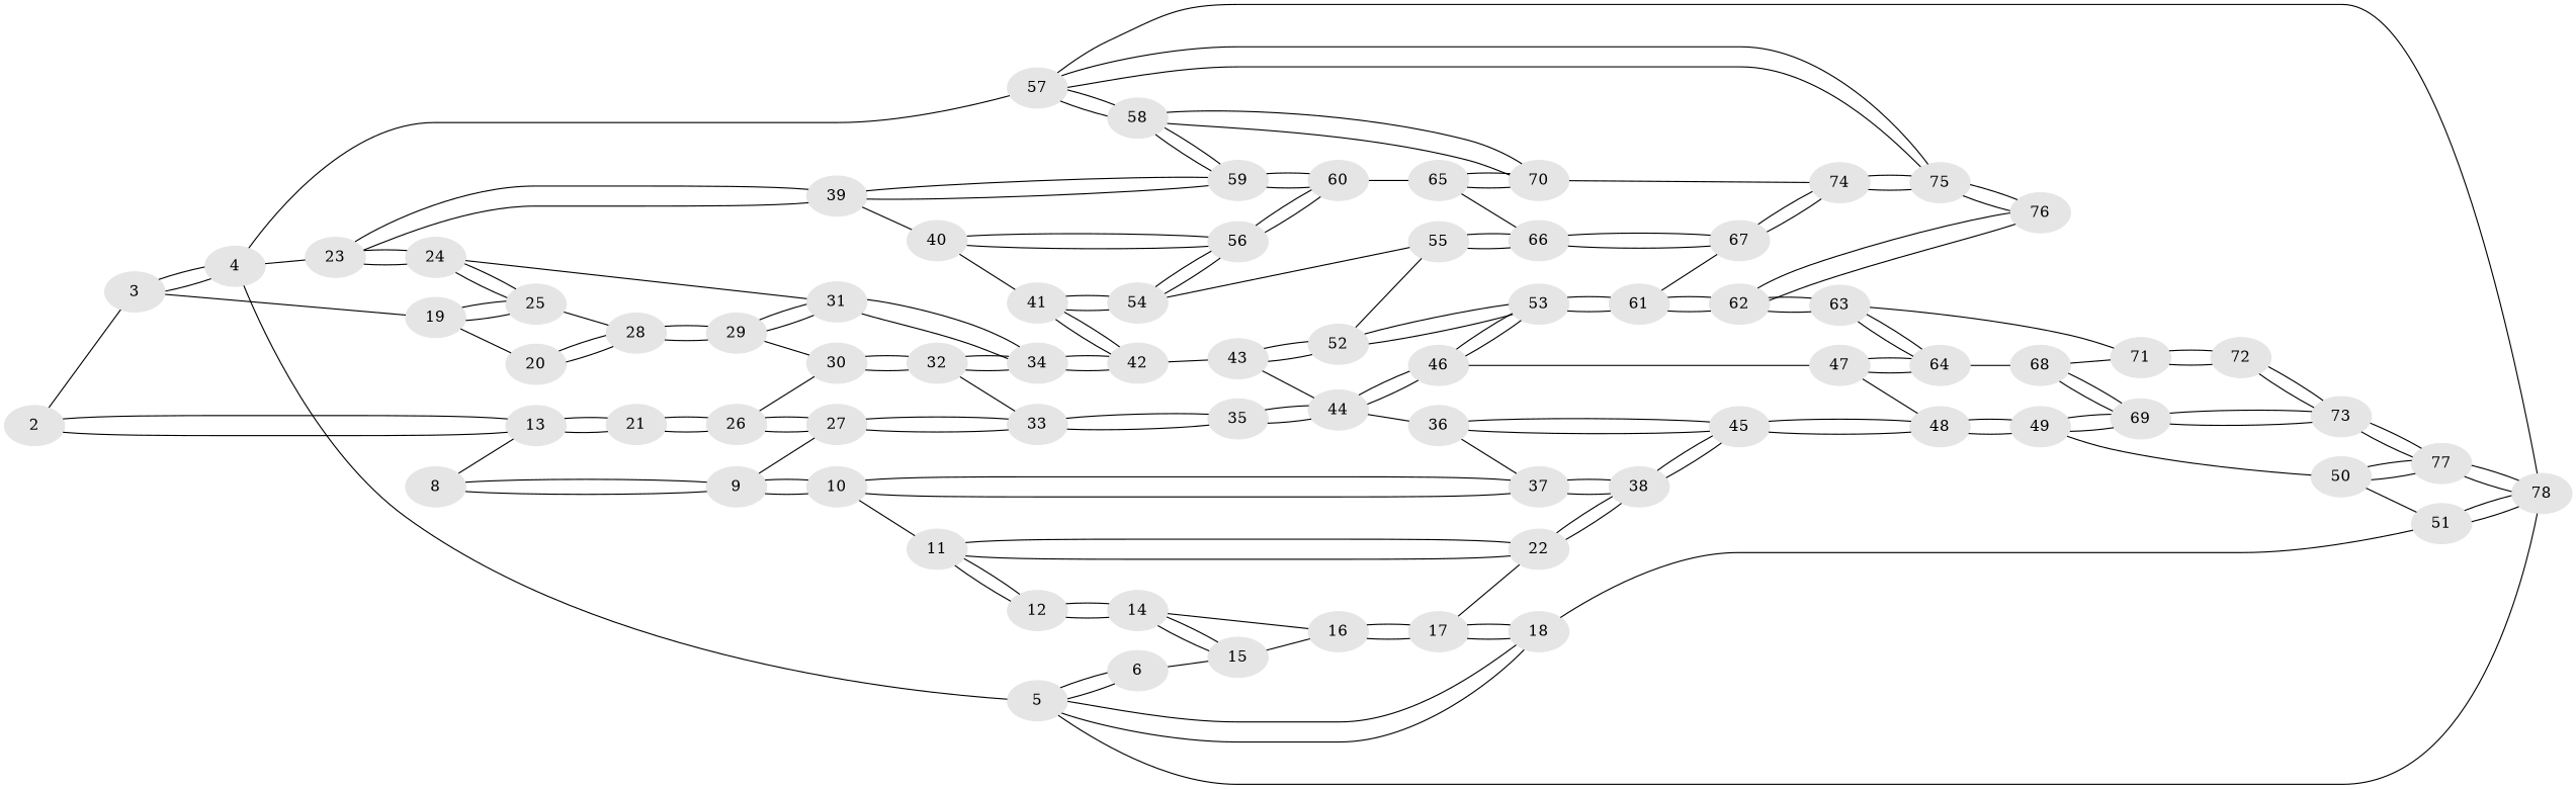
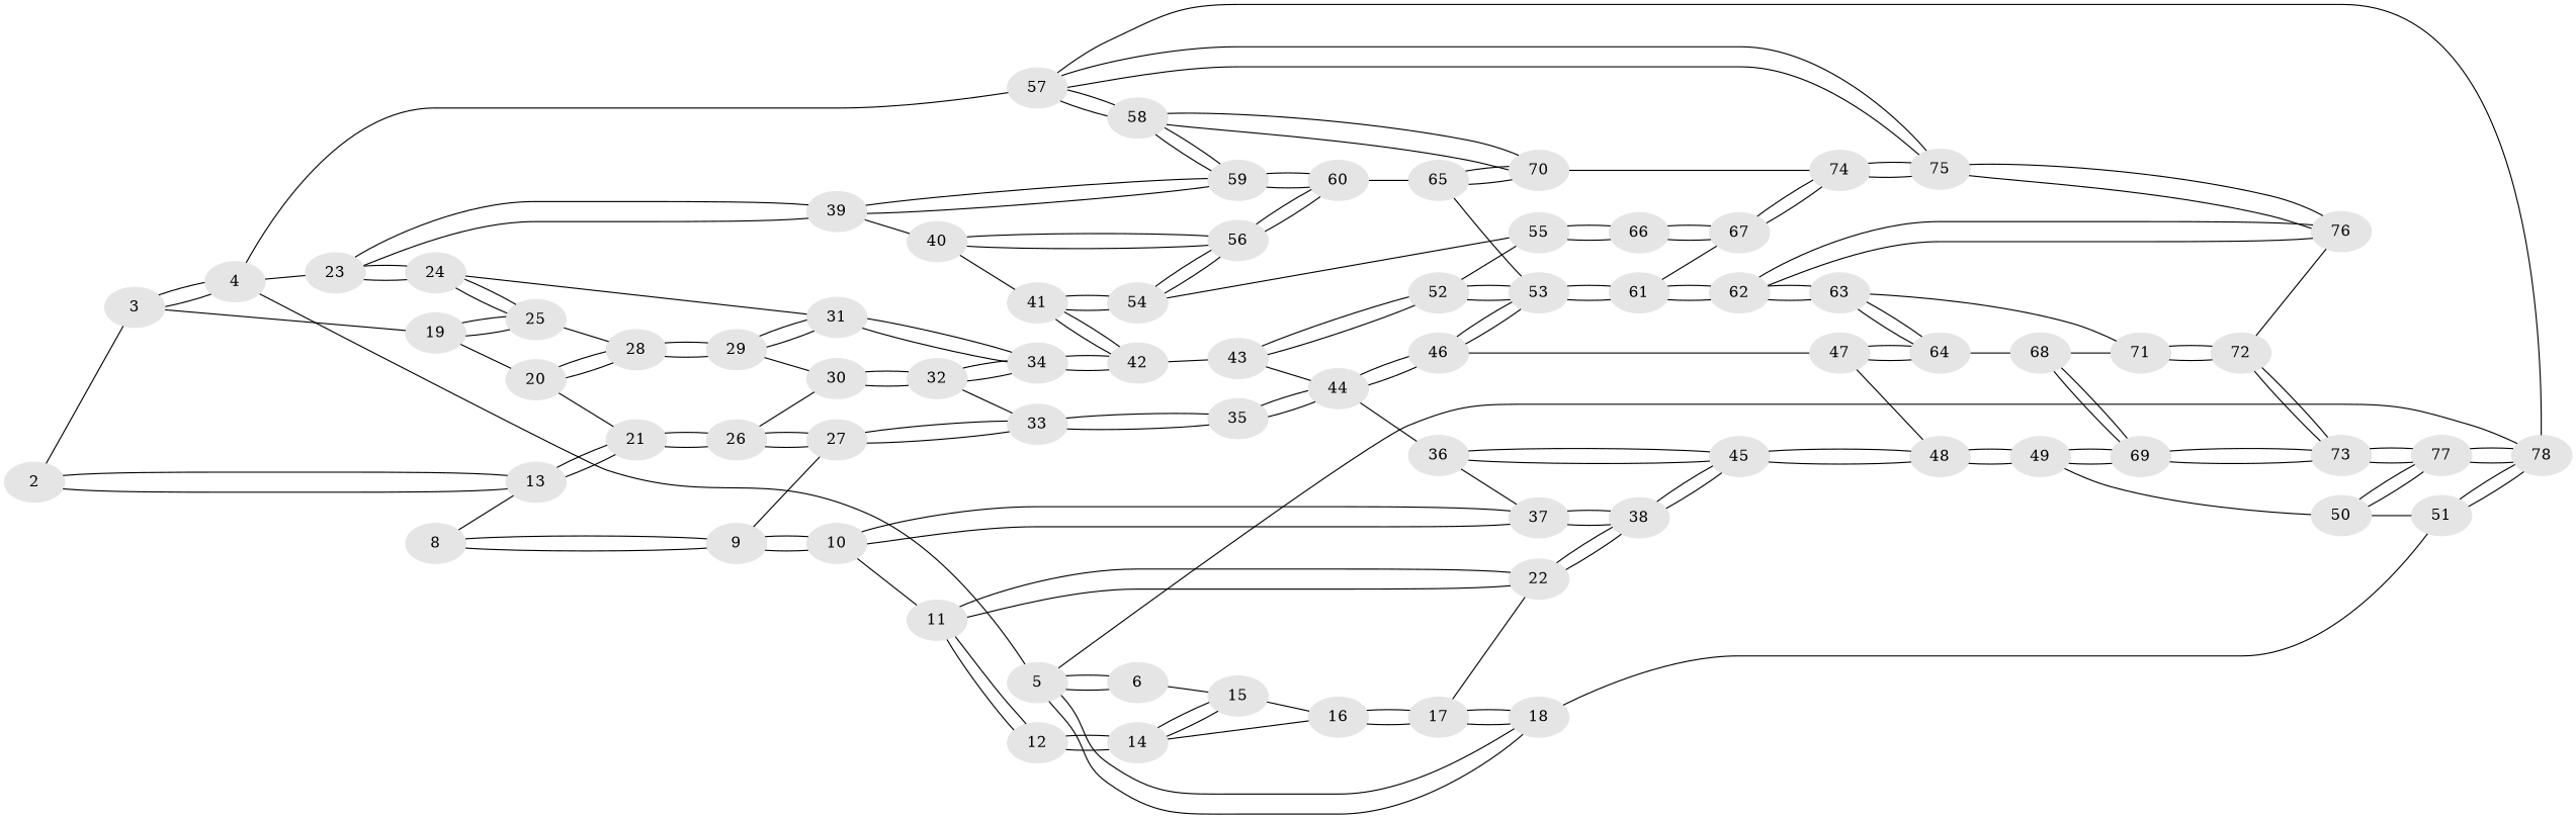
  graph {
    rankdir=LR
    node [color=gray90 style=filled]
    2
    3
    13
    8
    9
    4
    19
    21
    5
    23
    57
    20
    25
    6
    18
    78
    24
    39
    58
    75
    15
    51
    16
    12
    14
    10
    27
    11
    37
    33
    22
    38
    26
    17
    28
    29
    30
    45
    31
    40
    59
    34
    32
    35
    42
    44
    43
    36
    46
    48
    41
    56
    60
    54
    55
    52
    53
    47
    49
    64
    61
    68
    50
    69
    77
    73
    66
    62
    67
    65
    70
    76
    74
    63
    71
    72
    2 -- 3
    2 -- 13
    2 -- 13
    3 -- 4
    3 -- 4
    3 -- 19
    13 -- 21
    13 -- 21
    8 -- 13
    8 -- 9
    8 -- 9
    9 -- 10
    9 -- 10
    9 -- 27
    4 -- 5
    4 -- 23
    4 -- 57
    19 -- 20
    19 -- 25
    19 -- 25
    21 -- 26
    21 -- 26
    5 -- 6
    5 -- 6
    5 -- 18
    5 -- 18
    5 -- 78
    23 -- 24
    23 -- 24
    23 -- 39
    23 -- 39
    57 -- 78
    57 -- 58
    57 -- 58
    57 -- 75
    57 -- 75
+   20 -- 21
    20 -- 28
    20 -- 28
    25 -- 28
    6 -- 15
    18 -- 51
    24 -- 25
    24 -- 25
    24 -- 31
    39 -- 40
    39 -- 59
    39 -- 59
    58 -- 59
    58 -- 59
    58 -- 70
    58 -- 70
    75 -- 76
    75 -- 76
    15 -- 16
    51 -- 78
    51 -- 78
    16 -- 17
    16 -- 17
    12 -- 14
    12 -- 14
    14 -- 15
    14 -- 15
    14 -- 16
    10 -- 11
    10 -- 37
    10 -- 37
    27 -- 33
    27 -- 33
    11 -- 12
    11 -- 12
    11 -- 22
    11 -- 22
    37 -- 38
    37 -- 38
    33 -- 35
    33 -- 35
    22 -- 38
    22 -- 38
    38 -- 45
    38 -- 45
    26 -- 27
    26 -- 27
    26 -- 30
    17 -- 18
    17 -- 18
    17 -- 22
    28 -- 29
    28 -- 29
    29 -- 30
    29 -- 31
    29 -- 31
    30 -- 32
    30 -- 32
    45 -- 48
    45 -- 48
    31 -- 34
    31 -- 34
    40 -- 41
    40 -- 56
    40 -- 56
    59 -- 60
    59 -- 60
    34 -- 42
    34 -- 42
    32 -- 33
    32 -- 34
    32 -- 34
    35 -- 44
    35 -- 44
    42 -- 43
    44 -- 36
    44 -- 46
    44 -- 46
    43 -- 44
    43 -- 52
    43 -- 52
    36 -- 37
    36 -- 45
    36 -- 45
    46 -- 53
    46 -- 53
    46 -- 47
    48 -- 49
    48 -- 49
    41 -- 42
    41 -- 42
    41 -- 54
    41 -- 54
    56 -- 60
    56 -- 60
    60 -- 65
    54 -- 56
    54 -- 56
    54 -- 55
    55 -- 66
    55 -- 66
    52 -- 55
    52 -- 53
    52 -- 53
    53 -- 61
    53 -- 61
    47 -- 48
    47 -- 64
    47 -- 64
    49 -- 50
    49 -- 69
    49 -- 69
    64 -- 68
    61 -- 62
    61 -- 62
    61 -- 67
    68 -- 69
    68 -- 69
    68 -- 71
    50 -- 51
    50 -- 77
    50 -- 77
    69 -- 73
    69 -- 73
    77 -- 78
    77 -- 78
    73 -- 77
    73 -- 77
    66 -- 67
    66 -- 67
    62 -- 76
    62 -- 76
    62 -- 63
    62 -- 63
    67 -- 74
    67 -- 74
-   65 -- 66
+   65 -- 53
    65 -- 70
    65 -- 70
    70 -- 74
    74 -- 75
    74 -- 75
    63 -- 64
    63 -- 64
    63 -- 71
    71 -- 72
    71 -- 72
    72 -- 73
    72 -- 73
+   72 -- 76
  }
